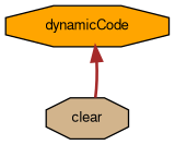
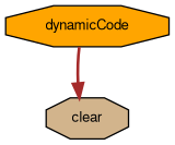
  digraph {
    rankdir=TB
    node [color=black fontname=FreeSans fontsize=10 shape=octagon style=filled]
    n1 [fillcolor=orange fontcolor=black height=0.2 label=dynamicCode width=0.4]
    n2 [height=0.2 label=clear width=0.4 fillcolor=tan]
-   n2 -> n1 [color=brown fontname=FreeSans fontsize=10 labelfontname=FreeSans labelfontsize=10 style=bold]
+   n1 -> n2 [color=brown fontname=FreeSans fontsize=10 labelfontname=FreeSans labelfontsize=10 style=bold]
  }
